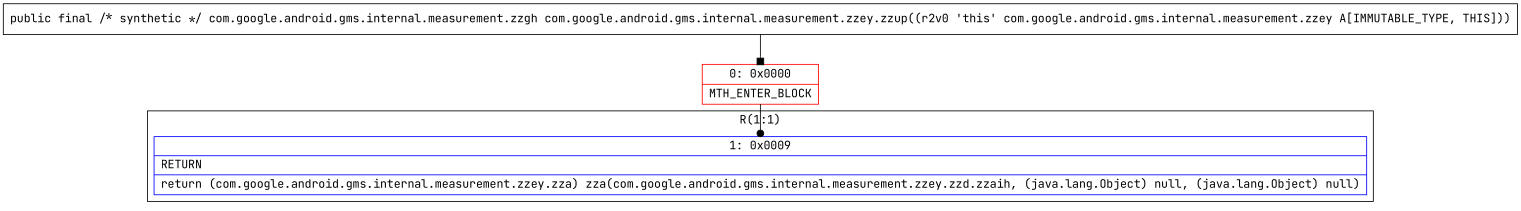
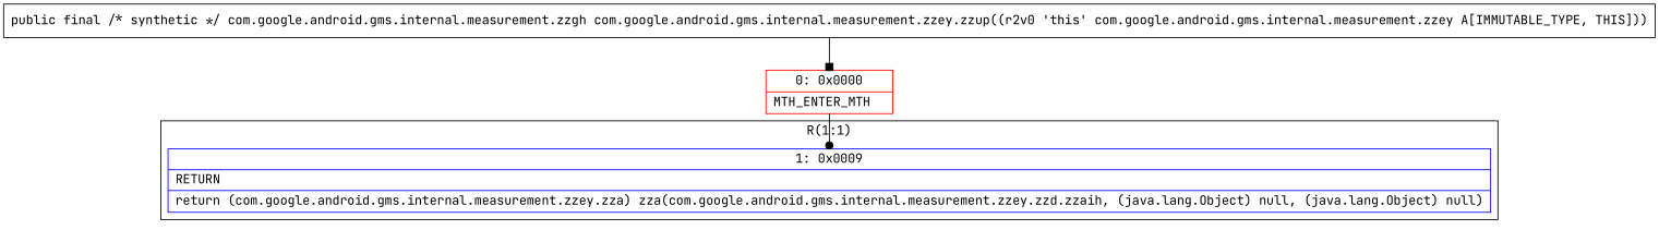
  digraph {
    fontname="JetBrains Mono"
    node [shape=record fontname="JetBrains Mono"]
    edge [fontname="JetBrains Mono"]
    n1 [color=blue label="{1\:\ 0x0009|RETURN\l|return (com.google.android.gms.internal.measurement.zzey.zza) zza(com.google.android.gms.internal.measurement.zzey.zzd.zzaih, (java.lang.Object) null, (java.lang.Object) null)\l}"]
-   n2 [color=red label="{0\:\ 0x0000|MTH_ENTER_BLOCK\l}"]
+   n2 [color=red label="{0\:\ 0x0000|MTH_ENTER_MTH\l}"]
    n3 [label="{public final \/* synthetic *\/ com.google.android.gms.internal.measurement.zzgh com.google.android.gms.internal.measurement.zzey.zzup((r2v0 'this' com.google.android.gms.internal.measurement.zzey A[IMMUTABLE_TYPE, THIS])) }"]
    subgraph cluster_1 {
      label="R(1:1)"
      n1
    }
    n2 -> n1 [arrowhead=dot]
    n3 -> n2 [arrowhead=box]
  }
